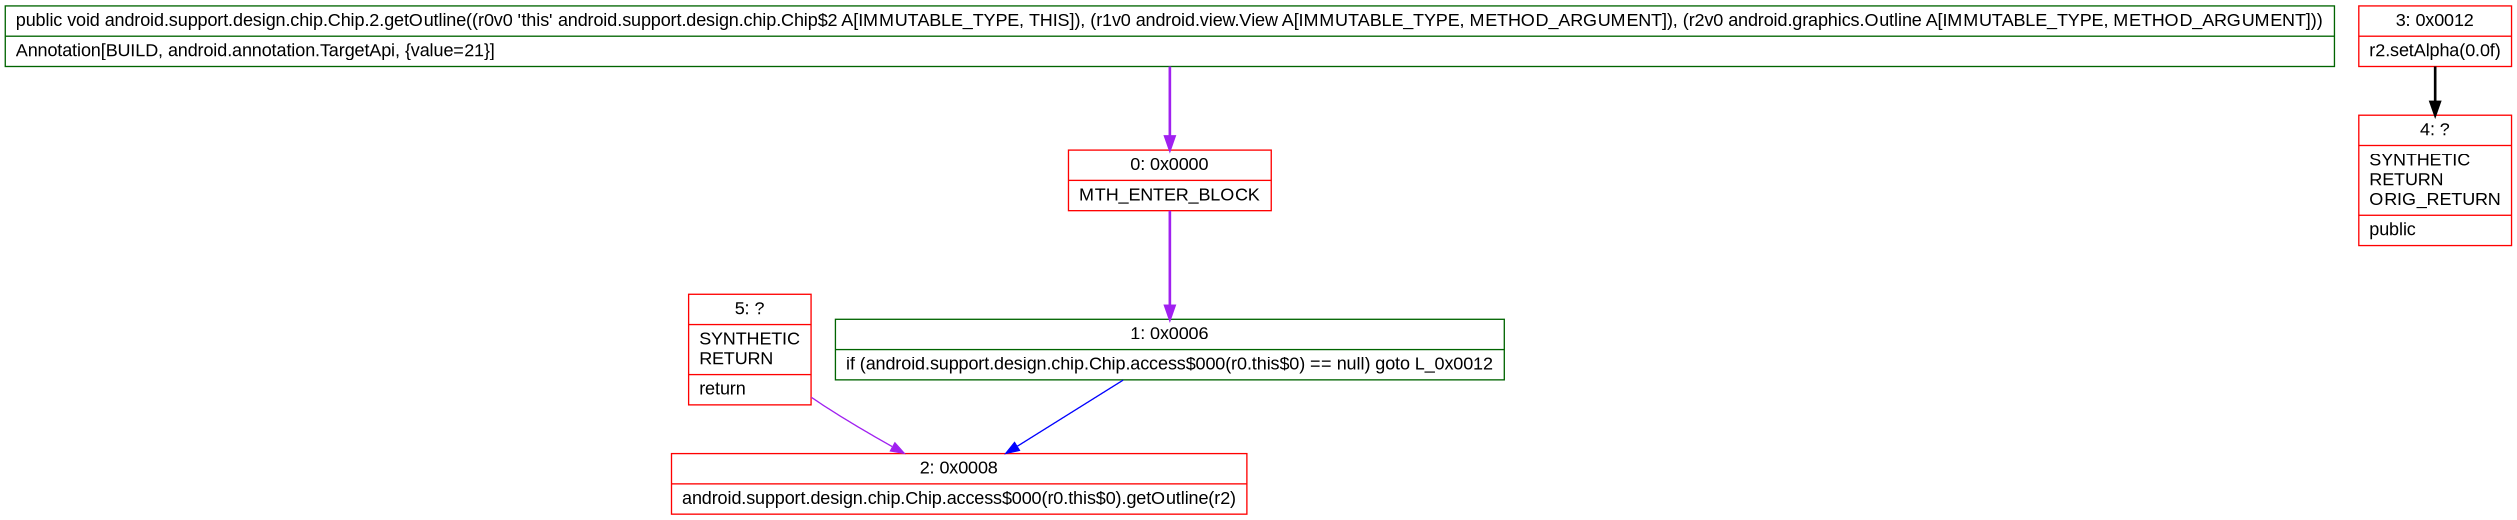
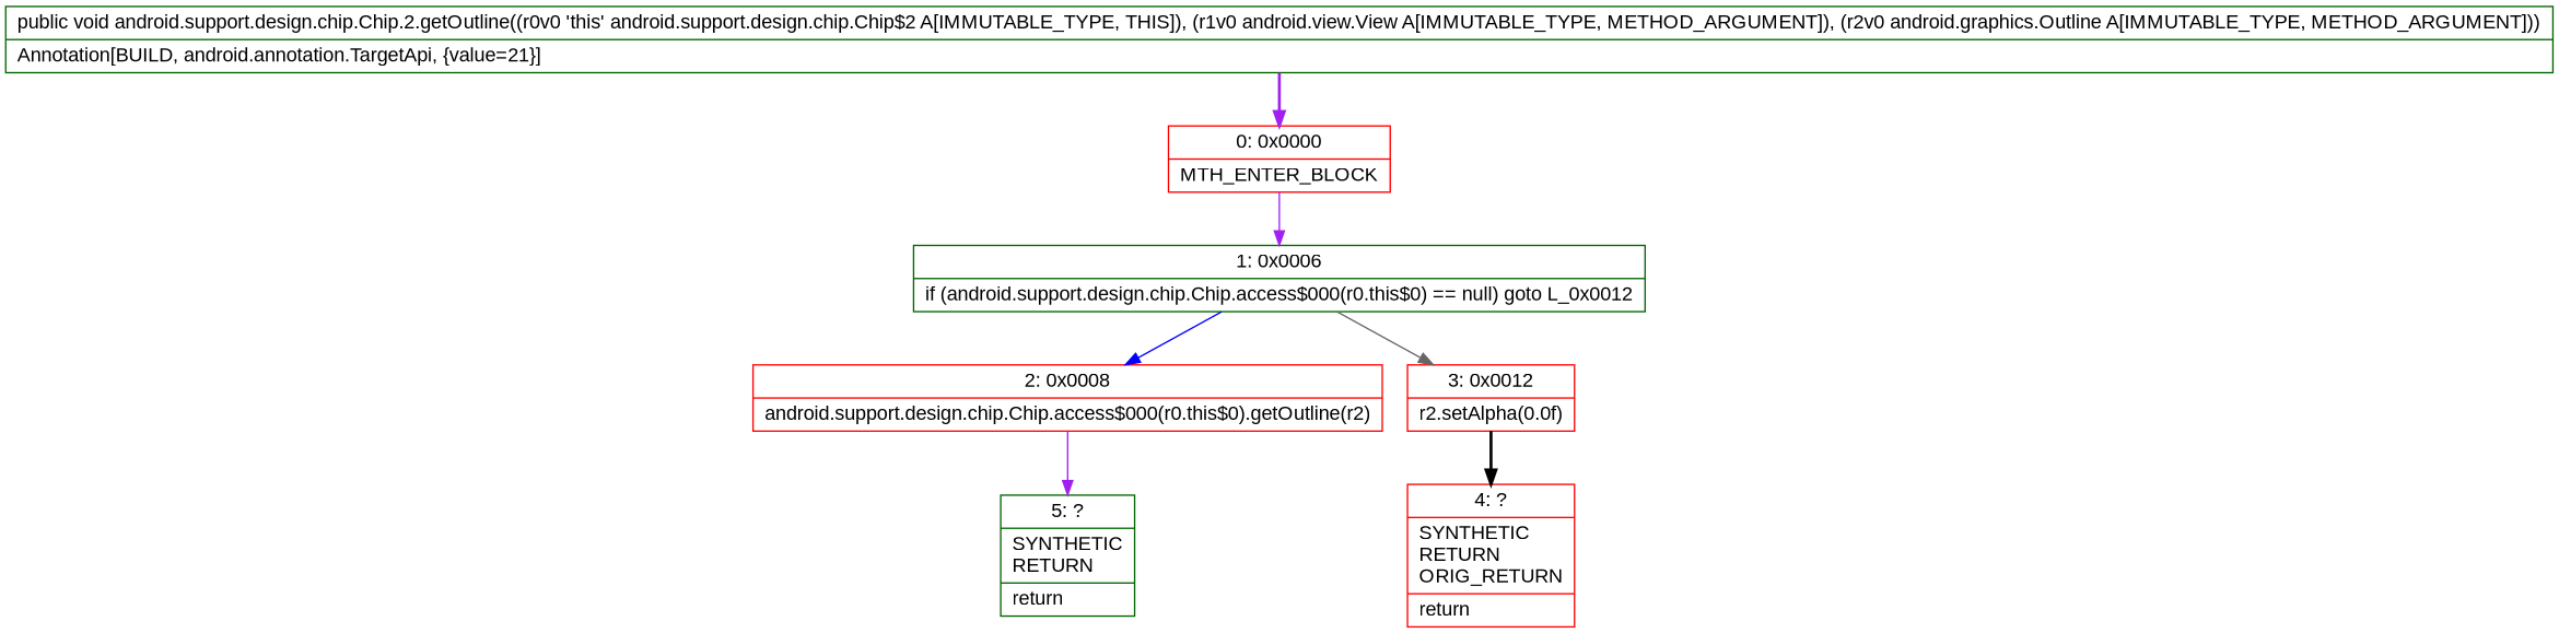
  digraph {
    fontname="Liberation Sans"
    node [color=red fontname="Liberation Sans" shape=record]
    edge [color=purple fontname="Liberation Sans" style=solid]
    n1 [label="{0\:\ 0x0000|MTH_ENTER_BLOCK\l}"]
    n2 [color=darkgreen label="{1\:\ 0x0006|if (android.support.design.chip.Chip.access$000(r0.this$0) == null) goto L_0x0012\l}"]
    n3 [label="{2\:\ 0x0008|android.support.design.chip.Chip.access$000(r0.this$0).getOutline(r2)\l}"]
    n4 [label="{3\:\ 0x0012|r2.setAlpha(0.0f)\l}"]
-   n5 [label="{5\:\ ?|SYNTHETIC\lRETURN\l|return\l}"]
-   n6 [label="{4\:\ ?|SYNTHETIC\lRETURN\lORIG_RETURN\l|public\l}"]
+   n5 [color=darkgreen label="{5\:\ ?|SYNTHETIC\lRETURN\l|return\l}"]
+   n6 [label="{4\:\ ?|SYNTHETIC\lRETURN\lORIG_RETURN\l|return\l}"]
    n7 [color=darkgreen label="{public void android.support.design.chip.Chip.2.getOutline((r0v0 'this' android.support.design.chip.Chip$2 A[IMMUTABLE_TYPE, THIS]), (r1v0 android.view.View A[IMMUTABLE_TYPE, METHOD_ARGUMENT]), (r2v0 android.graphics.Outline A[IMMUTABLE_TYPE, METHOD_ARGUMENT]))  | Annotation[BUILD, android.annotation.TargetApi, \{value=21\}]\l}"]
-   n1 -> n2 [style=bold]
+   n1 -> n2
    n2 -> n3 [color=blue]
-   n5 -> n3
+   n2 -> n4 [color=gray40]
+   n3 -> n5
    n4 -> n6 [color=black style=bold]
    n7 -> n1 [style=bold]
  }
